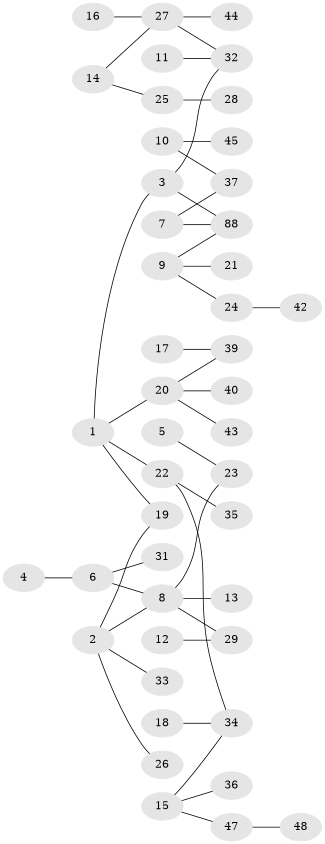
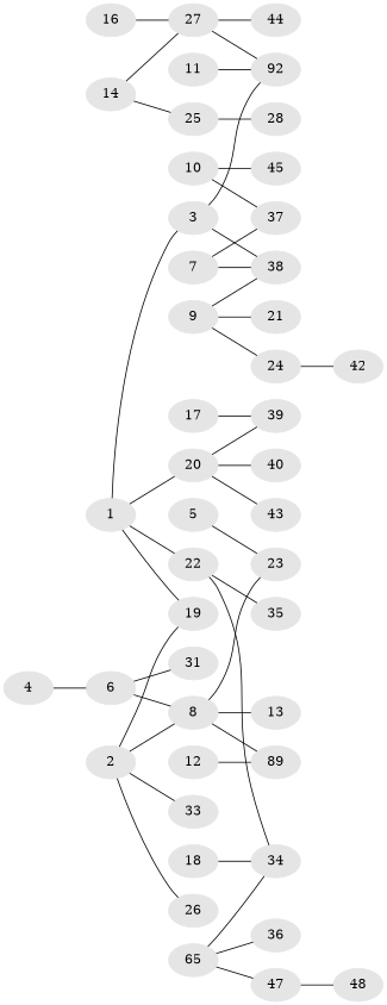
  graph {
    rankdir=LR
    node [color=gray90 style=filled]
    edge [weight=1.0]
    1
    3
    19
    20
    22
-   32
-   38 [label=88]
+   32 [label=92]
+   38
    39
    40
    43
    34
    35
    2
    8
    26
    33
    23
    13
-   29
+   29 [label=89]
    4
    6
    31
    5
    7
    37
    9
    21
    24
    42
    10
    45
    11
    12
    14
    25
    27
    28
    44
-   15
+   15 [label=65]
    36
    47
    48
    16
    17
    18
    1 -- 3
    1 -- 19
    1 -- 20
    1 -- 22
    3 -- 32
    3 -- 38
    20 -- 39
    20 -- 40
    20 -- 43
    22 -- 34
    22 -- 35
    2 -- 19
    2 -- 8
    2 -- 26
    2 -- 33
    8 -- 23
    8 -- 13
    8 -- 29
    4 -- 6
    6 -- 8
    6 -- 31
    5 -- 23
    7 -- 38
    7 -- 37
    9 -- 38
    9 -- 21
    9 -- 24
    24 -- 42
    10 -- 37
    10 -- 45
    11 -- 32
    12 -- 29
    14 -- 25
    14 -- 27
    25 -- 28
    27 -- 32
    27 -- 44
    15 -- 34
    15 -- 36
    15 -- 47
    47 -- 48
    16 -- 27
    17 -- 39
    18 -- 34
  }
